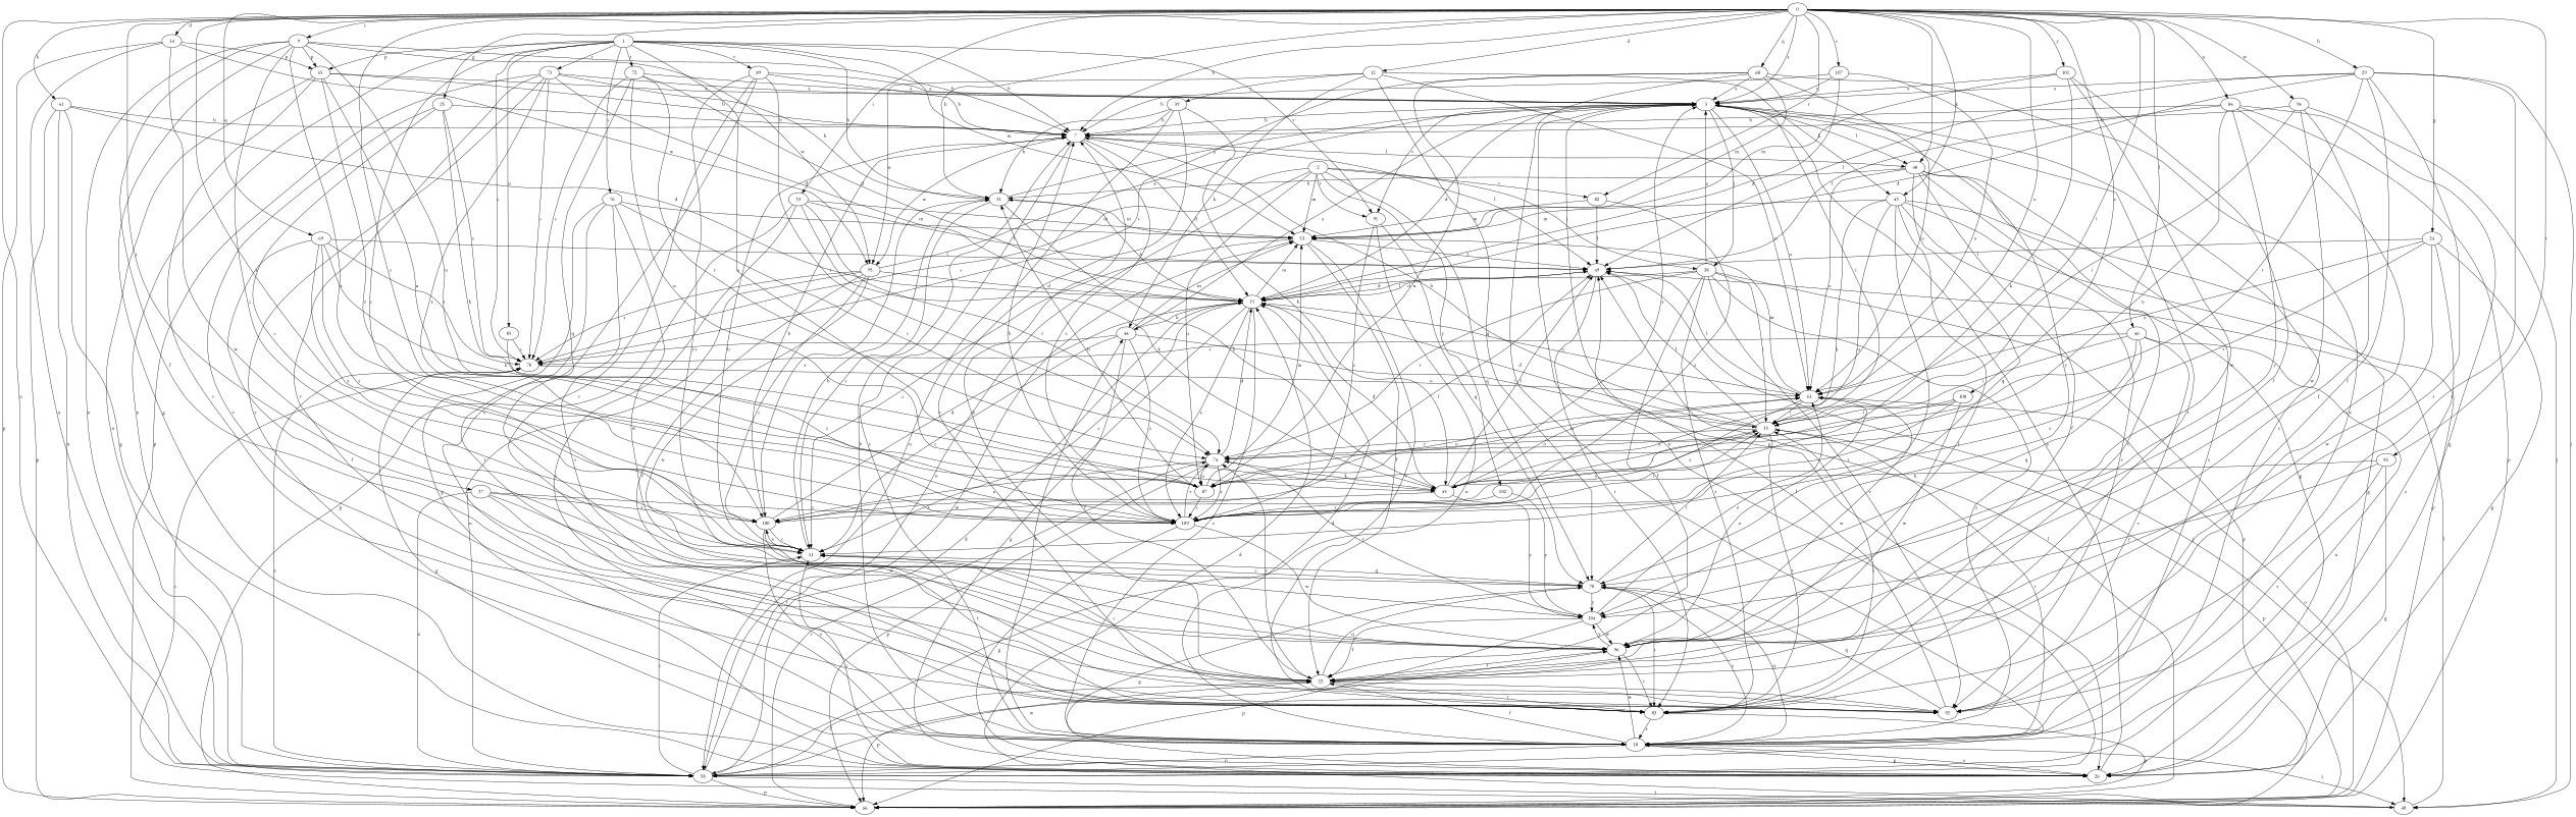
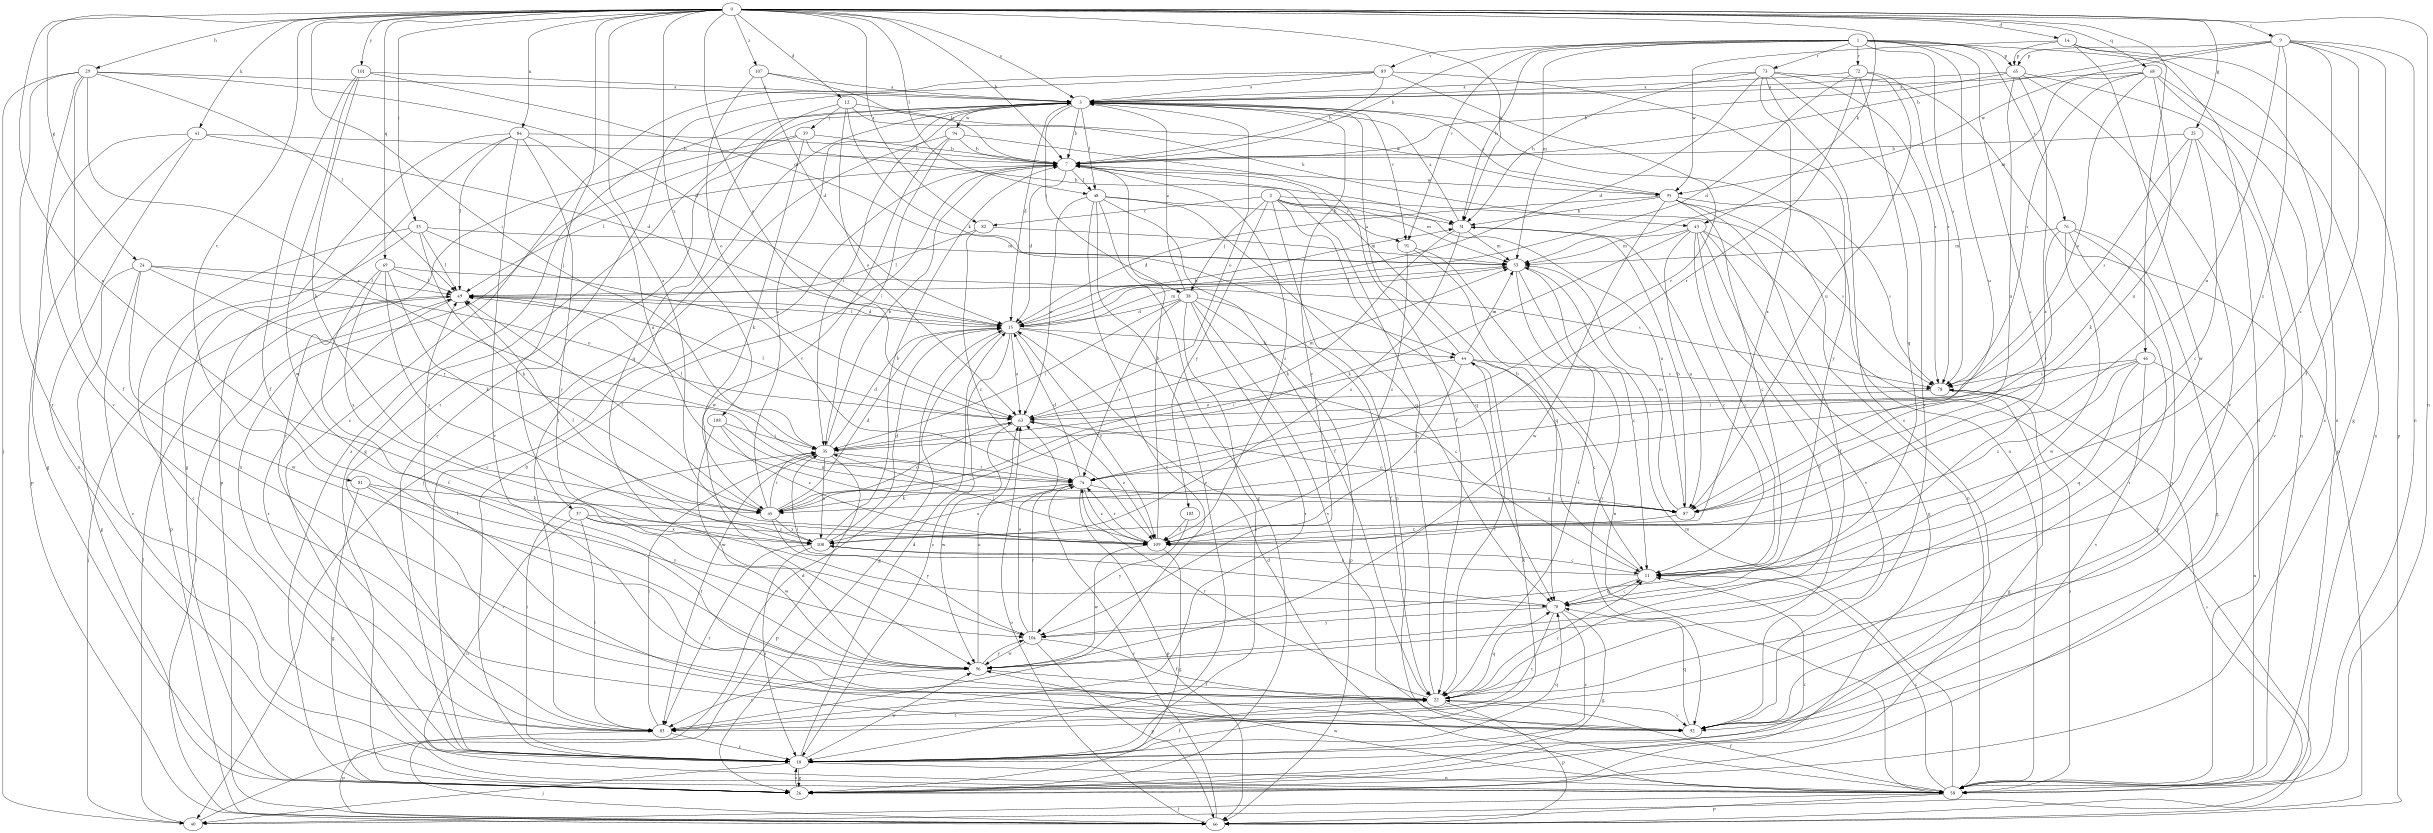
  strict digraph {
    fontname="EB Garamond"
    node [fontname="EB Garamond"]
    edge [fontname="EB Garamond"]
    0
    3
    7
    9
    12
    14
    24
    25
    29
    31
    33
    35
    37
    41
    43
    46
    48
    58
    63
    68
    69
    81
    82
    84
    94
    100
    101
    107
    108
    109
    91
    38
    15
    18
    26
    83
    104
    49
    95
    11
    65
    87
    22
    70
    39
    44
    66
    96
    74
    78
    92
    45
    40
    53
    1
    72
    73
    76
-   85
    89
    2
    102
    0 -> 3 [label=a]
    0 -> 7 [label=b]
    0 -> 9 [label=c]
    0 -> 12 [label=d]
    0 -> 14 [label=d]
    0 -> 24 [label=g]
    0 -> 25 [label=g]
    0 -> 29 [label=h]
    0 -> 31 [label=h]
    0 -> 33 [label=i]
    0 -> 35 [label=i]
    0 -> 37 [label=j]
    0 -> 41 [label=k]
    0 -> 43 [label=k]
    0 -> 46 [label=l]
    0 -> 48 [label=l]
    0 -> 58 [label=n]
    0 -> 63 [label=o]
    0 -> 68 [label=q]
    0 -> 69 [label=q]
    0 -> 81 [label=t]
    0 -> 82 [label=t]
    0 -> 84 [label=u]
-   0 -> 94 [label=w]
+   3 -> 94 [label=w]
    0 -> 100 [label=x]
    0 -> 101 [label=y]
    0 -> 107 [label=z]
    0 -> 108 [label=z]
    0 -> 109 [label=z]
    3 -> 7 [label=b]
    3 -> 35 [label=i]
    3 -> 48 [label=l]
    3 -> 58 [label=n]
    3 -> 63 [label=o]
    3 -> 91 [label=v]
    3 -> 38 [label=j]
    3 -> 15 [label=d]
    3 -> 18 [label=e]
    3 -> 26 [label=g]
    3 -> 83 [label=t]
    3 -> 104 [label=y]
    7 -> 48 [label=l]
    7 -> 109 [label=z]
    7 -> 15 [label=d]
    7 -> 18 [label=e]
    7 -> 49 [label=l]
    7 -> 95 [label=w]
    9 -> 7 [label=b]
    9 -> 58 [label=n]
    9 -> 109 [label=z]
    9 -> 26 [label=g]
    9 -> 95 [label=w]
    9 -> 11 [label=c]
    9 -> 65 [label=p]
    9 -> 87 [label=u]
    9 -> 22 [label=f]
    12 -> 43 [label=k]
    12 -> 63 [label=o]
    12 -> 95 [label=w]
    12 -> 70 [label=q]
    12 -> 39 [label=j]
    12 -> 44 [label=k]
    14 -> 58 [label=n]
    14 -> 95 [label=w]
    14 -> 65 [label=p]
    14 -> 66 [label=p]
    14 -> 96 [label=w]
    24 -> 63 [label=o]
    24 -> 18 [label=e]
    24 -> 26 [label=g]
    24 -> 49 [label=l]
    24 -> 96 [label=w]
    24 -> 74 [label=r]
    25 -> 7 [label=b]
    25 -> 11 [label=c]
    25 -> 78 [label=s]
    25 -> 92 [label=v]
    25 -> 45 [label=k]
    29 -> 3 [label=a]
    29 -> 15 [label=d]
    29 -> 83 [label=t]
    29 -> 49 [label=l]
    29 -> 22 [label=f]
    29 -> 74 [label=r]
    29 -> 92 [label=v]
    29 -> 40 [label=j]
    31 -> 3 [label=a]
    31 -> 100 [label=x]
    31 -> 11 [label=c]
    31 -> 45 [label=k]
    31 -> 53 [label=m]
    33 -> 18 [label=e]
    33 -> 49 [label=l]
    33 -> 66 [label=p]
    33 -> 74 [label=r]
    33 -> 45 [label=k]
    33 -> 53 [label=m]
    35 -> 7 [label=b]
    35 -> 100 [label=x]
    35 -> 15 [label=d]
    35 -> 83 [label=t]
    35 -> 49 [label=l]
    35 -> 66 [label=p]
    35 -> 74 [label=r]
    37 -> 58 [label=n]
    37 -> 100 [label=x]
    37 -> 109 [label=z]
    37 -> 83 [label=t]
    37 -> 96 [label=w]
    41 -> 7 [label=b]
    41 -> 58 [label=n]
    41 -> 15 [label=d]
    41 -> 26 [label=g]
    41 -> 66 [label=p]
    43 -> 26 [label=g]
    43 -> 11 [label=c]
    43 -> 87 [label=u]
    43 -> 22 [label=f]
    43 -> 66 [label=p]
    43 -> 92 [label=v]
    43 -> 45 [label=k]
    43 -> 53 [label=m]
    46 -> 35 [label=i]
    46 -> 58 [label=n]
    46 -> 109 [label=z]
    46 -> 70 [label=q]
    46 -> 78 [label=s]
    46 -> 92 [label=v]
    48 -> 31 [label=h]
    48 -> 63 [label=o]
    48 -> 18 [label=e]
    48 -> 26 [label=g]
    48 -> 83 [label=t]
    48 -> 22 [label=f]
    48 -> 70 [label=q]
    58 -> 15 [label=d]
    58 -> 11 [label=c]
    58 -> 22 [label=f]
    58 -> 66 [label=p]
    58 -> 96 [label=w]
    58 -> 78 [label=s]
    58 -> 40 [label=j]
    58 -> 53 [label=m]
    63 -> 35 [label=i]
    63 -> 109 [label=z]
    63 -> 49 [label=l]
    63 -> 96 [label=w]
    63 -> 53 [label=m]
    68 -> 3 [label=a]
    68 -> 58 [label=n]
    68 -> 63 [label=o]
    68 -> 18 [label=e]
    68 -> 87 [label=u]
    68 -> 78 [label=s]
    68 -> 53 [label=m]
    69 -> 100 [label=x]
    69 -> 109 [label=z]
    69 -> 49 [label=l]
    69 -> 22 [label=f]
    69 -> 78 [label=s]
    69 -> 45 [label=k]
    81 -> 26 [label=g]
    81 -> 104 [label=y]
    81 -> 92 [label=v]
    81 -> 45 [label=k]
    82 -> 109 [label=z]
    82 -> 49 [label=l]
    82 -> 53 [label=m]
    84 -> 7 [label=b]
    84 -> 26 [label=g]
    84 -> 104 [label=y]
    84 -> 49 [label=l]
    84 -> 87 [label=u]
    84 -> 66 [label=p]
    84 -> 92 [label=v]
    94 -> 7 [label=b]
    94 -> 35 [label=i]
    94 -> 22 [label=f]
    94 -> 96 [label=w]
    94 -> 40 [label=j]
    100 -> 7 [label=b]
    100 -> 15 [label=d]
    100 -> 18 [label=e]
    100 -> 83 [label=t]
    100 -> 49 [label=l]
    100 -> 11 [label=c]
    101 -> 3 [label=a]
    101 -> 22 [label=f]
    101 -> 96 [label=w]
    101 -> 45 [label=k]
    101 -> 53 [label=m]
    107 -> 3 [label=a]
    107 -> 7 [label=b]
    107 -> 63 [label=o]
    107 -> 15 [label=d]
    108 -> 35 [label=i]
    108 -> 109 [label=z]
    108 -> 87 [label=u]
    108 -> 96 [label=w]
    109 -> 7 [label=b]
    109 -> 35 [label=i]
    109 -> 26 [label=g]
    109 -> 96 [label=w]
    109 -> 74 [label=r]
    91 -> 58 [label=n]
    91 -> 109 [label=z]
    91 -> 70 [label=q]
    38 -> 3 [label=a]
    38 -> 35 [label=i]
    38 -> 15 [label=d]
    38 -> 18 [label=e]
    38 -> 83 [label=t]
    38 -> 22 [label=f]
    38 -> 66 [label=p]
    38 -> 74 [label=r]
    38 -> 92 [label=v]
    15 -> 31 [label=h]
    15 -> 63 [label=o]
    15 -> 109 [label=z]
    15 -> 18 [label=e]
    15 -> 26 [label=g]
    15 -> 49 [label=l]
    15 -> 11 [label=c]
    15 -> 44 [label=k]
    15 -> 53 [label=m]
    18 -> 7 [label=b]
    18 -> 35 [label=i]
    18 -> 58 [label=n]
    18 -> 15 [label=d]
    18 -> 26 [label=g]
    18 -> 22 [label=f]
    18 -> 70 [label=q]
    18 -> 44 [label=k]
    18 -> 96 [label=w]
    18 -> 40 [label=j]
    26 -> 3 [label=a]
    26 -> 18 [label=e]
    26 -> 11 [label=c]
    83 -> 35 [label=i]
    83 -> 18 [label=e]
    83 -> 66 [label=p]
    104 -> 63 [label=o]
    104 -> 22 [label=f]
    104 -> 66 [label=p]
    104 -> 96 [label=w]
    104 -> 74 [label=r]
    49 -> 15 [label=d]
    49 -> 83 [label=t]
    49 -> 40 [label=j]
    95 -> 3 [label=a]
    95 -> 58 [label=n]
    95 -> 15 [label=d]
    95 -> 11 [label=c]
    95 -> 22 [label=f]
    95 -> 96 [label=w]
    95 -> 78 [label=s]
    11 -> 7 [label=b]
-   11 -> 31 [label=h]
+   95 -> 31 [label=h]
    11 -> 100 [label=x]
    11 -> 70 [label=q]
    65 -> 3 [label=a]
    65 -> 7 [label=b]
    65 -> 58 [label=n]
    65 -> 109 [label=z]
    65 -> 87 [label=u]
    65 -> 92 [label=v]
    87 -> 31 [label=h]
    87 -> 63 [label=o]
    87 -> 109 [label=z]
    87 -> 53 [label=m]
    22 -> 7 [label=b]
    22 -> 83 [label=t]
    22 -> 11 [label=c]
    22 -> 70 [label=q]
    22 -> 66 [label=p]
    22 -> 74 [label=r]
    22 -> 92 [label=v]
    70 -> 35 [label=i]
    70 -> 18 [label=e]
    70 -> 26 [label=g]
    70 -> 83 [label=t]
    70 -> 104 [label=y]
    70 -> 11 [label=c]
    39 -> 7 [label=b]
    39 -> 31 [label=h]
    39 -> 58 [label=n]
    39 -> 83 [label=t]
    39 -> 45 [label=k]
    44 -> 3 [label=a]
    44 -> 35 [label=i]
    44 -> 109 [label=z]
    44 -> 11 [label=c]
    44 -> 22 [label=f]
    44 -> 78 [label=s]
    44 -> 53 [label=m]
    66 -> 63 [label=o]
    66 -> 49 [label=l]
    66 -> 74 [label=r]
    96 -> 63 [label=o]
    96 -> 83 [label=t]
    96 -> 104 [label=y]
    96 -> 22 [label=f]
    74 -> 100 [label=x]
    74 -> 109 [label=z]
    74 -> 15 [label=d]
    74 -> 87 [label=u]
    74 -> 66 [label=p]
    74 -> 45 [label=k]
    78 -> 63 [label=o]
    78 -> 26 [label=g]
    92 -> 49 [label=l]
    92 -> 70 [label=q]
    45 -> 3 [label=a]
    45 -> 35 [label=i]
    45 -> 63 [label=o]
    45 -> 100 [label=x]
    45 -> 15 [label=d]
    45 -> 104 [label=y]
    45 -> 49 [label=l]
    40 -> 15 [label=d]
    40 -> 49 [label=l]
    40 -> 78 [label=s]
    53 -> 49 [label=l]
    53 -> 11 [label=c]
    53 -> 22 [label=f]
    53 -> 92 [label=v]
    1 -> 7 [label=b]
    1 -> 31 [label=h]
    1 -> 58 [label=n]
    1 -> 91 [label=v]
    1 -> 11 [label=c]
    1 -> 65 [label=p]
    1 -> 87 [label=u]
    1 -> 78 [label=s]
    1 -> 53 [label=m]
    1 -> 72 [label=r]
    1 -> 73 [label=r]
    1 -> 76 [label=s]
-   1 -> 85 [label=u]
    1 -> 89 [label=v]
    72 -> 3 [label=a]
    72 -> 15 [label=d]
    72 -> 87 [label=u]
    72 -> 70 [label=q]
    72 -> 74 [label=r]
    72 -> 78 [label=s]
    73 -> 3 [label=a]
    73 -> 31 [label=h]
    73 -> 100 [label=x]
    73 -> 15 [label=d]
    73 -> 18 [label=e]
    73 -> 66 [label=p]
    73 -> 78 [label=s]
    73 -> 92 [label=v]
    76 -> 26 [label=g]
    76 -> 83 [label=t]
    76 -> 96 [label=w]
    76 -> 74 [label=r]
    76 -> 92 [label=v]
    76 -> 53 [label=m]
-   85 -> 109 [label=z]
-   85 -> 78 [label=s]
    89 -> 3 [label=a]
    89 -> 7 [label=b]
    89 -> 18 [label=e]
    89 -> 83 [label=t]
    89 -> 104 [label=y]
    89 -> 74 [label=r]
    2 -> 58 [label=n]
    2 -> 82 [label=t]
    2 -> 91 [label=v]
    2 -> 38 [label=j]
    2 -> 87 [label=u]
    2 -> 70 [label=q]
    2 -> 78 [label=s]
    2 -> 53 [label=m]
    2 -> 102 [label=y]
    102 -> 109 [label=z]
    102 -> 104 [label=y]
  }
